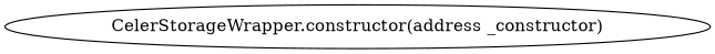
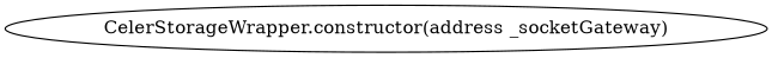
  digraph {
-   "CelerStorageWrapper.constructor(address _socketGateway)" [height=0.5 width=6.7413 label="CelerStorageWrapper.constructor(address _constructor)"]
+   "CelerStorageWrapper.constructor(address _socketGateway)" [height=0.5 width=6.7413]
  }
